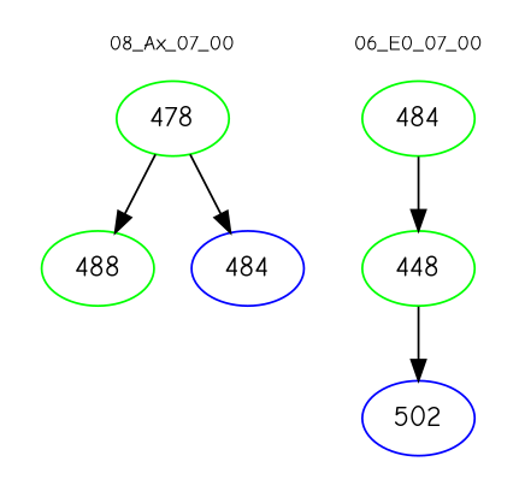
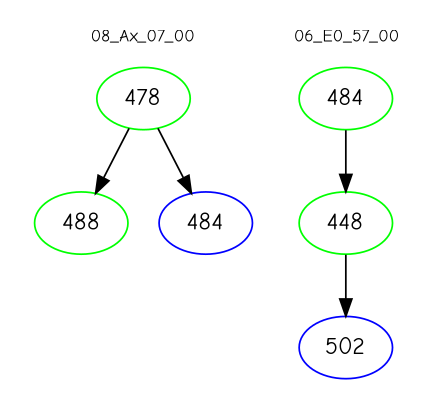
  digraph {
    fontname="Comic Neue"
    node [color=green fontname="Comic Neue"]
    edge [color=black fontname="Comic Neue"]
    n1 [label=488]
    n2 [label=478]
    n3 [color=blue label=484]
    n4 [label=484]
    n5 [label=448]
    n6 [color=blue label=502]
    subgraph cluster_1 {
      color=white
      fontsize=10
      label="08_Ax_07_00"
      n1
      n2
      n3
    }
    subgraph cluster_2 {
      color=white
      fontsize=10
-     label="06_E0_07_00"
+     label="06_E0_57_00"
      n4
      n5
      n6
    }
    n2 -> n1
    n2 -> n3
    n4 -> n5
    n5 -> n6
  }
